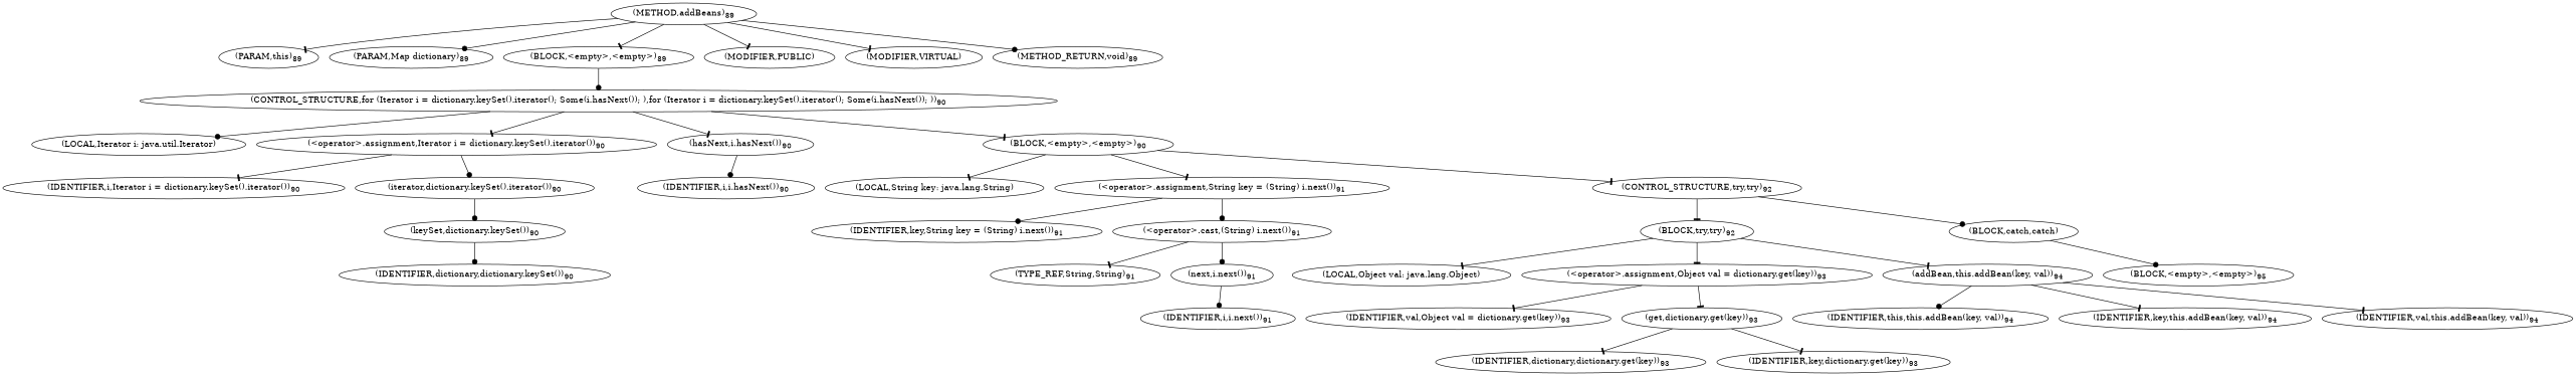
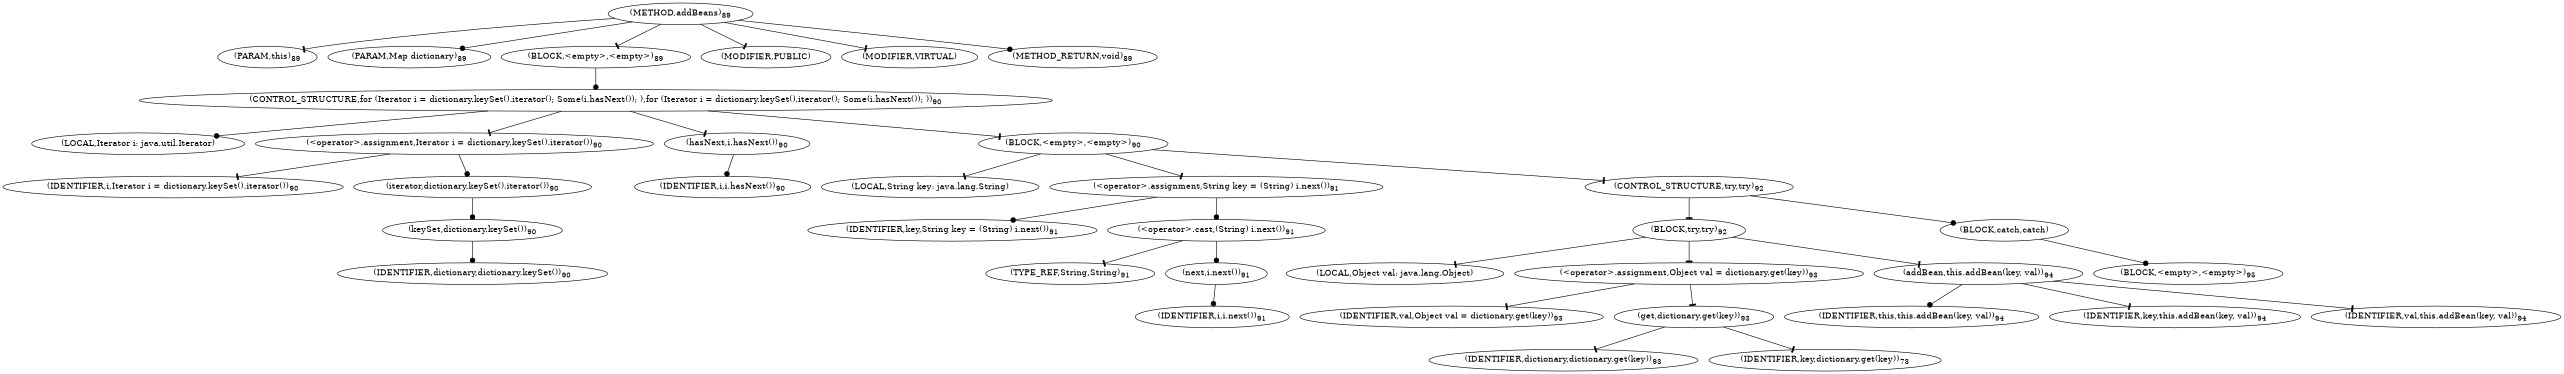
  digraph {
    edge [arrowhead=tee]
    n1 [label=<(METHOD,addBeans)<SUB>89</SUB>>]
    n2 [label=<(PARAM,this)<SUB>89</SUB>>]
    n3 [label=<(PARAM,Map dictionary)<SUB>89</SUB>>]
    n4 [label=<(BLOCK,&lt;empty&gt;,&lt;empty&gt;)<SUB>89</SUB>>]
    n5 [label=<(MODIFIER,PUBLIC)>]
    n6 [label=<(MODIFIER,VIRTUAL)>]
    n7 [label=<(METHOD_RETURN,void)<SUB>89</SUB>>]
    n8 [label=<(CONTROL_STRUCTURE,for (Iterator i = dictionary.keySet().iterator(); Some(i.hasNext()); ),for (Iterator i = dictionary.keySet().iterator(); Some(i.hasNext()); ))<SUB>90</SUB>>]
    n9 [label=<(LOCAL,Iterator i: java.util.Iterator)>]
    n10 [label=<(&lt;operator&gt;.assignment,Iterator i = dictionary.keySet().iterator())<SUB>90</SUB>>]
    n11 [label=<(hasNext,i.hasNext())<SUB>90</SUB>>]
    n12 [label=<(BLOCK,&lt;empty&gt;,&lt;empty&gt;)<SUB>90</SUB>>]
    n13 [label=<(IDENTIFIER,i,Iterator i = dictionary.keySet().iterator())<SUB>90</SUB>>]
    n14 [label=<(iterator,dictionary.keySet().iterator())<SUB>90</SUB>>]
    n15 [label=<(IDENTIFIER,i,i.hasNext())<SUB>90</SUB>>]
    n16 [label=<(LOCAL,String key: java.lang.String)>]
    n17 [label=<(&lt;operator&gt;.assignment,String key = (String) i.next())<SUB>91</SUB>>]
    n18 [label=<(CONTROL_STRUCTURE,try,try)<SUB>92</SUB>>]
    n19 [label=<(keySet,dictionary.keySet())<SUB>90</SUB>>]
    n20 [label=<(IDENTIFIER,dictionary,dictionary.keySet())<SUB>90</SUB>>]
    n21 [label=<(IDENTIFIER,key,String key = (String) i.next())<SUB>91</SUB>>]
    n22 [label=<(&lt;operator&gt;.cast,(String) i.next())<SUB>91</SUB>>]
    n23 [label=<(BLOCK,try,try)<SUB>92</SUB>>]
    n24 [label=<(BLOCK,catch,catch)>]
    n25 [label=<(TYPE_REF,String,String)<SUB>91</SUB>>]
    n26 [label=<(next,i.next())<SUB>91</SUB>>]
    n27 [label=<(IDENTIFIER,i,i.next())<SUB>91</SUB>>]
    n28 [label=<(LOCAL,Object val: java.lang.Object)>]
    n29 [label=<(&lt;operator&gt;.assignment,Object val = dictionary.get(key))<SUB>93</SUB>>]
    n30 [label=<(addBean,this.addBean(key, val))<SUB>94</SUB>>]
    n31 [label=<(BLOCK,&lt;empty&gt;,&lt;empty&gt;)<SUB>95</SUB>>]
    n32 [label=<(IDENTIFIER,val,Object val = dictionary.get(key))<SUB>93</SUB>>]
    n33 [label=<(get,dictionary.get(key))<SUB>93</SUB>>]
    n34 [label=<(IDENTIFIER,this,this.addBean(key, val))<SUB>94</SUB>>]
    n35 [label=<(IDENTIFIER,key,this.addBean(key, val))<SUB>94</SUB>>]
    n36 [label=<(IDENTIFIER,val,this.addBean(key, val))<SUB>94</SUB>>]
    n37 [label=<(IDENTIFIER,dictionary,dictionary.get(key))<SUB>93</SUB>>]
-   n38 [label=<(IDENTIFIER,key,dictionary.get(key))<SUB>93</SUB>>]
+   n38 [label=<(IDENTIFIER,key,dictionary.get(key))<SUB>73</SUB>>]
    n1 -> n2
    n1 -> n3 [arrowhead=dot]
    n1 -> n4
    n1 -> n5
    n1 -> n6
    n1 -> n7 [arrowhead=dot]
    n4 -> n8 [arrowhead=dot]
    n8 -> n9 [arrowhead=dot]
    n8 -> n10
    n8 -> n11
    n8 -> n12
    n10 -> n13
    n10 -> n14 [arrowhead=dot]
    n11 -> n15 [arrowhead=dot]
    n12 -> n16
    n12 -> n17
    n12 -> n18
    n14 -> n19 [arrowhead=dot]
    n17 -> n21 [arrowhead=dot]
    n17 -> n22 [arrowhead=dot]
    n18 -> n23
    n18 -> n24 [arrowhead=dot]
    n19 -> n20 [arrowhead=dot]
    n22 -> n25
    n22 -> n26 [arrowhead=dot]
    n23 -> n28
    n23 -> n29
    n23 -> n30
    n24 -> n31 [arrowhead=dot]
    n26 -> n27 [arrowhead=dot]
    n29 -> n32
    n29 -> n33
    n30 -> n34 [arrowhead=dot]
    n30 -> n35
    n30 -> n36
    n33 -> n37
    n33 -> n38
  }
